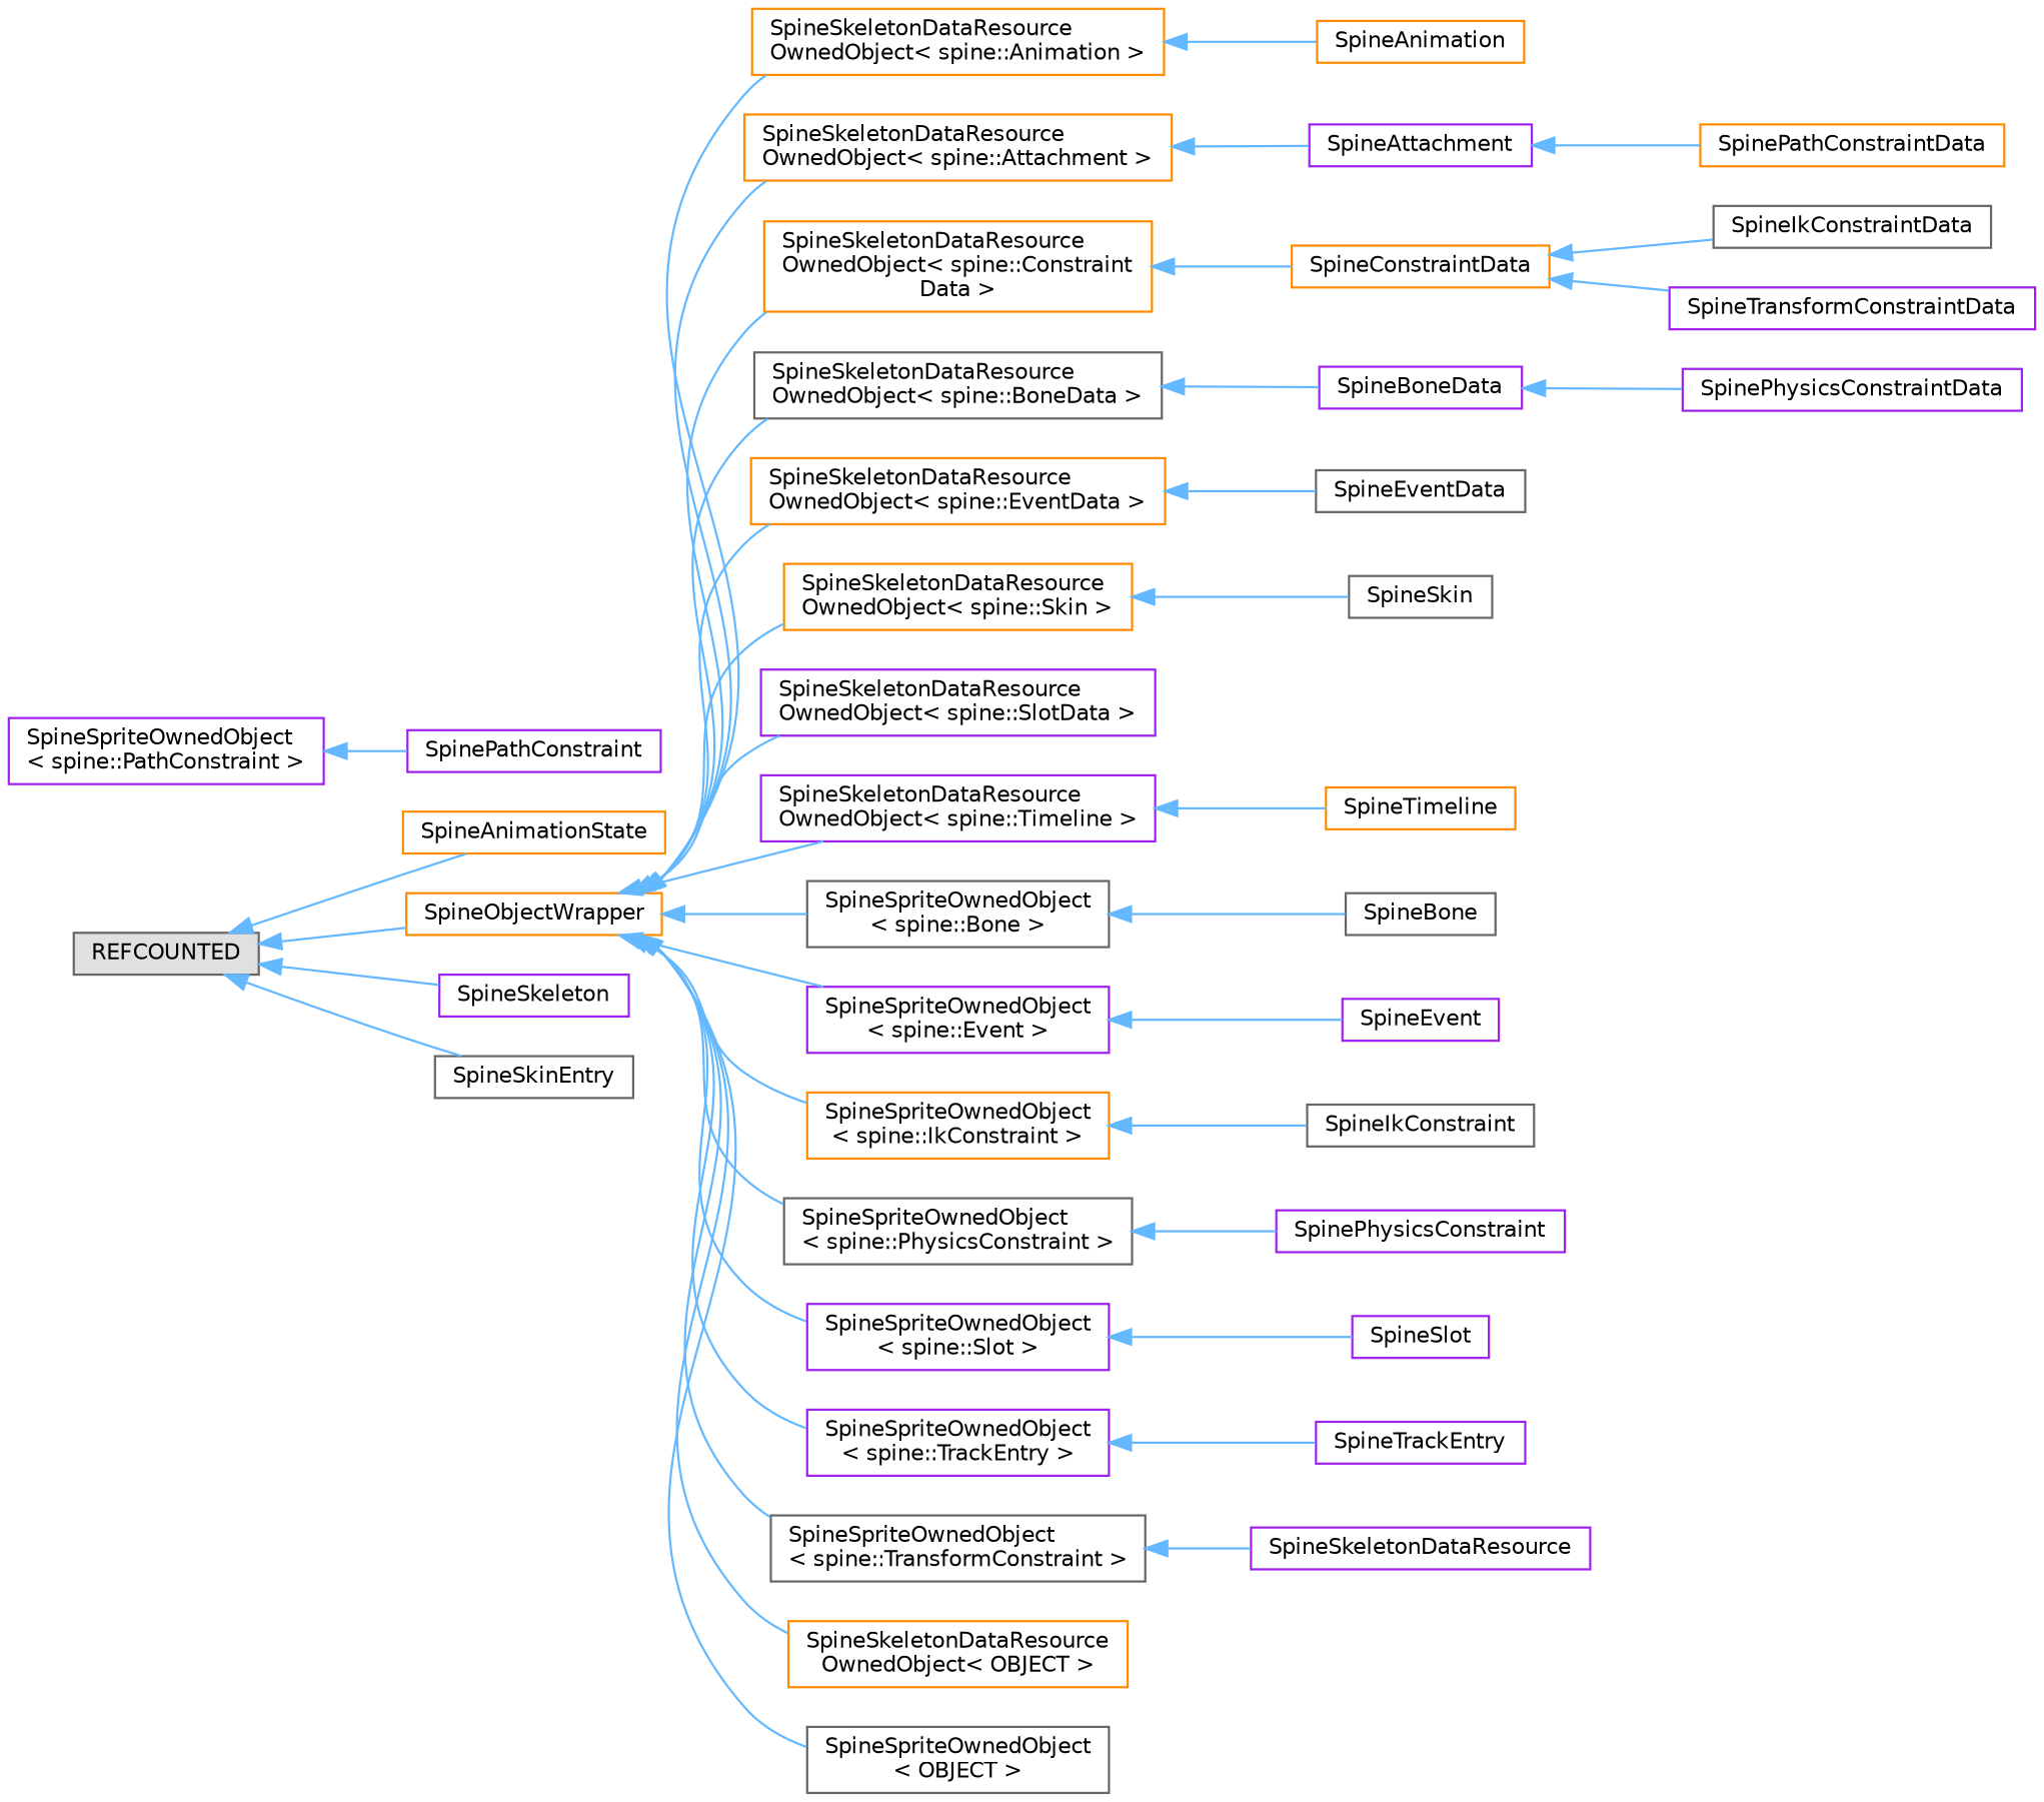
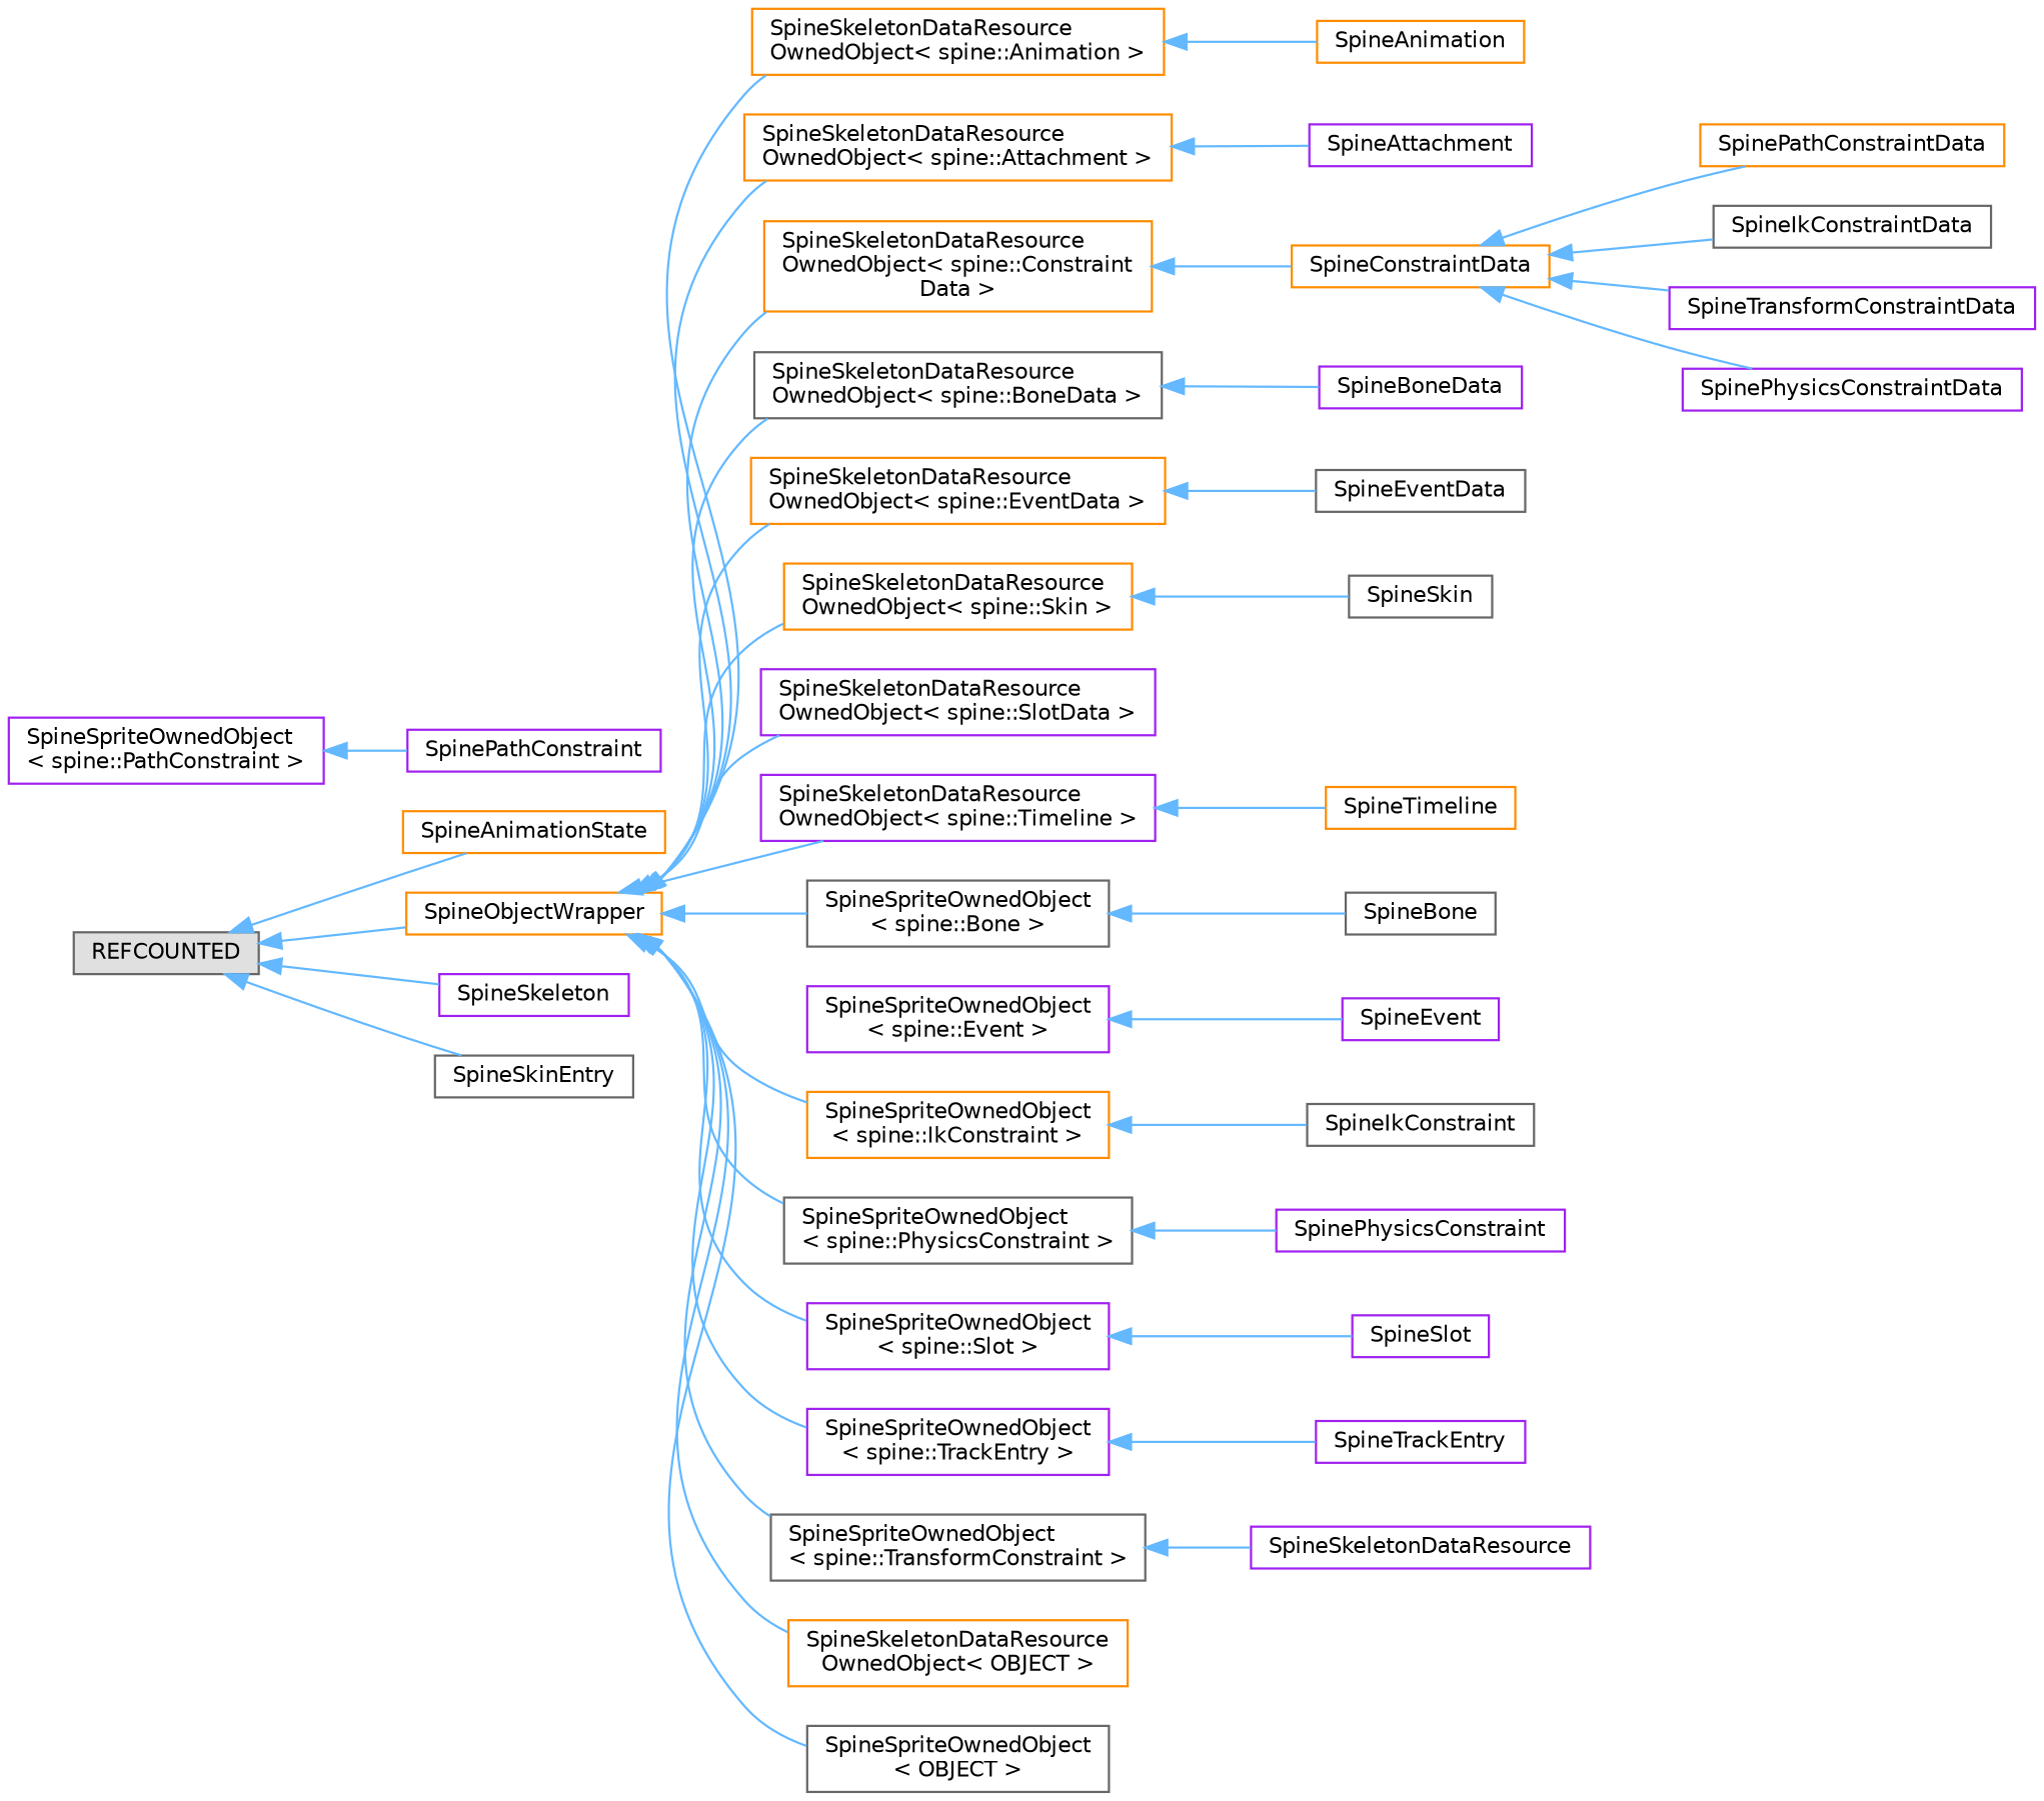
  digraph {
    rankdir=LR
    node [color=purple fillcolor=white fontname=Helvetica fontsize=10 shape=box style=filled]
    edge [color=steelblue1 dir=back fontname=Helvetica fontsize=10 labelfontname=Helvetica labelfontsize=10 style=solid]
    n1 [color=gray40 fillcolor="#E0E0E0" height=0.2 label=REFCOUNTED width=0.4]
    n2 [color=darkorange height=0.2 label=SpineAnimationState width=0.4]
    n3 [color=darkorange height=0.2 label=SpineObjectWrapper width=0.4]
    n4 [height=0.2 label=SpineSkeleton width=0.4]
    n5 [color=gray40 height=0.2 label=SpineSkinEntry width=0.4]
    n6 [color=darkorange height=0.2 label="SpineSkeletonDataResource\lOwnedObject\< spine::Animation \>" width=0.4]
    n7 [color=darkorange height=0.2 label="SpineSkeletonDataResource\lOwnedObject\< spine::Attachment \>" width=0.4]
    n8 [color=gray40 height=0.2 label="SpineSkeletonDataResource\lOwnedObject\< spine::BoneData \>" width=0.4]
    n9 [color=darkorange height=0.2 label="SpineSkeletonDataResource\lOwnedObject\< spine::Constraint\lData \>" width=0.4]
    n10 [color=darkorange height=0.2 label="SpineSkeletonDataResource\lOwnedObject\< spine::EventData \>" width=0.4]
    n11 [color=darkorange height=0.2 label="SpineSkeletonDataResource\lOwnedObject\< spine::Skin \>" width=0.4]
    n12 [height=0.2 label="SpineSkeletonDataResource\lOwnedObject\< spine::SlotData \>" width=0.4]
    n13 [height=0.2 label="SpineSkeletonDataResource\lOwnedObject\< spine::Timeline \>" width=0.4]
    n14 [color=gray40 height=0.2 label="SpineSpriteOwnedObject\l\< spine::Bone \>" width=0.4]
    n15 [height=0.2 label="SpineSpriteOwnedObject\l\< spine::Event \>" width=0.4]
    n16 [color=darkorange height=0.2 label="SpineSpriteOwnedObject\l\< spine::IkConstraint \>" width=0.4]
    n17 [color=gray40 height=0.2 label="SpineSpriteOwnedObject\l\< spine::PhysicsConstraint \>" width=0.4]
    n18 [height=0.2 label="SpineSpriteOwnedObject\l\< spine::Slot \>" width=0.4]
    n19 [height=0.2 label="SpineSpriteOwnedObject\l\< spine::TrackEntry \>" width=0.4]
    n20 [color=gray40 height=0.2 label="SpineSpriteOwnedObject\l\< spine::TransformConstraint \>" width=0.4]
    n21 [color=darkorange height=0.2 label="SpineSkeletonDataResource\lOwnedObject\< OBJECT \>" width=0.4]
    n22 [color=gray40 height=0.2 label="SpineSpriteOwnedObject\l\< OBJECT \>" width=0.4]
    n23 [color=darkorange height=0.2 label=SpineAnimation width=0.4]
    n24 [height=0.2 label=SpineAttachment width=0.4]
    n25 [height=0.2 label=SpineBoneData width=0.4]
    n26 [color=darkorange height=0.2 label=SpineConstraintData width=0.4]
    n27 [color=gray40 height=0.2 label=SpineEventData width=0.4]
    n28 [color=gray40 height=0.2 label=SpineSkin width=0.4]
    n29 [color=darkorange height=0.2 label=SpineTimeline width=0.4]
    n30 [color=gray40 height=0.2 label=SpineBone width=0.4]
    n31 [height=0.2 label=SpineEvent width=0.4]
    n32 [color=gray40 height=0.2 label=SpineIkConstraint width=0.4]
    n33 [height=0.2 label="SpineSpriteOwnedObject\l\< spine::PathConstraint \>" width=0.4]
    n34 [height=0.2 label=SpinePathConstraint width=0.4]
    n35 [height=0.2 label=SpinePhysicsConstraint width=0.4]
    n36 [height=0.2 label=SpineSlot width=0.4]
    n37 [height=0.2 label=SpineTrackEntry width=0.4]
    n38 [height=0.2 label=SpineSkeletonDataResource width=0.4]
    n39 [color=gray40 height=0.2 label=SpineIkConstraintData width=0.4]
    n40 [color=darkorange height=0.2 label=SpinePathConstraintData width=0.4]
    n41 [height=0.2 label=SpinePhysicsConstraintData width=0.4]
    n42 [height=0.2 label=SpineTransformConstraintData width=0.4]
    n1 -> n2
    n1 -> n3
    n1 -> n4
    n1 -> n5
    n3 -> n6
    n3 -> n7
    n3 -> n8
    n3 -> n9
    n3 -> n10
    n3 -> n11
    n3 -> n12
    n3 -> n13
    n3 -> n14
-   n3 -> n15
    n3 -> n16
    n3 -> n17
    n3 -> n18
    n3 -> n19
    n3 -> n20
    n3 -> n21
    n3 -> n22
    n6 -> n23
    n7 -> n24
    n8 -> n25
    n9 -> n26
    n10 -> n27
    n11 -> n28
    n13 -> n29
    n14 -> n30
    n15 -> n31
    n16 -> n32
    n17 -> n35
    n18 -> n36
    n19 -> n37
    n20 -> n38
    n26 -> n39
-   n24 -> n40
-   n25 -> n41
+   n26 -> n40
+   n26 -> n41
    n26 -> n42
    n33 -> n34
  }
